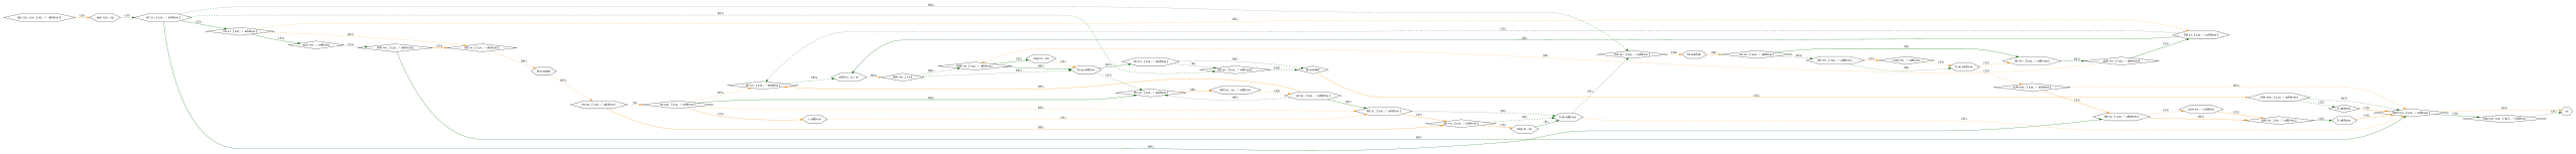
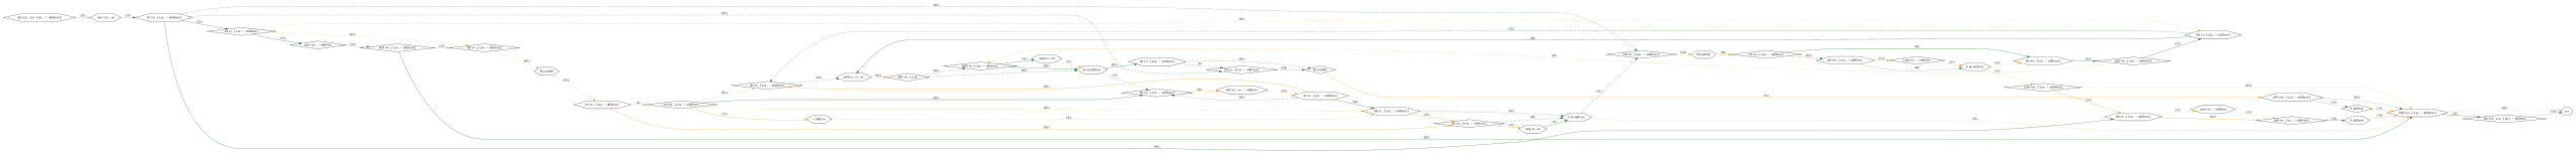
  digraph {
    fontname="Playfair Display"
    rankdir=LR
    node [fontname="Playfair Display" shape=hexagon]
    edge [color=darkgreen fontname="Playfair Display" style=dashed]
    n1 [label="stp x29 , x30 , [ sp , #- address ]!"]
    n2 [label="mov x29 , sp"]
    n3 [label="str x0 , [ x29 , # address ]"]
    n4 [label="str x1 , [ x29 , # address ]" shape=diamond]
    n5 [label="ldr x0 , [ x29 , # address ]" shape=diamond]
    n6 [label="ldr x0 , [ x29 , # address ]"]
    n7 [label="ldr x0 , [ x29 , # address ]" shape=diamond]
    n8 [label="mov w0 , # address" shape=diamond]
    n9 [label="ldr x0 , [ x29 , # address ]" shape=diamond]
    n10 [label="ldr x1 , [ x29 , # address ]"]
    n11 [label="bl symbol"]
    n12 [label="mov w1 , # address"]
    n13 [label="strb w1 , [ x0 , # address ]" shape=diamond]
    n14 [label="bl symbol" shape=diamond]
    n15 [label="strb w0 , [ x29 , # address ]" shape=diamond]
    n16 [label="bl symbol"]
    n17 [label="ldr x0 , [ x29 , # address ]" shape=diamond]
    n18 [label="add x0 , x1 , x0"]
-   n19 [label="ldrb w0 , [ x29 , # address ]" shape=diamond]
+   n19 [label="ldrb w0 , [ x29 , # address ]"]
    n20 [label="ldp x29 , x30 , [ sp ] , # address" shape=diamond]
    n21 [label=ret]
    n22 [label="str x0 , [ x29 , # address ]"]
    n23 [label="str xzr , [ x29 , # address ]" shape=diamond]
    n24 [label="ldr x0 , [ x29 , # address ]" shape=diamond]
    n25 [label="b address"]
    n26 [label="ldr x1 , [ x29 , # address ]"]
    n27 [label="ldr x0 , [ x29 , # address ]" shape=diamond]
    n28 [label="b.lo address"]
    n29 [label="cmp x1 , x0"]
    n30 [label="add x0 , x0 , # address"]
    n31 [label="str w0 , [ x29 , # address ]" shape=diamond]
    n32 [label="ldr w0 , [ x29 , # address ]"]
    n33 [label="ldr w0 , [ x29 , # address ]"]
    n34 [label="cmn w0 , # address" shape=diamond]
    n35 [label="b.ne address"]
    n36 [label="strb w0 , [ x29 , # address ]" shape=diamond]
    n37 [label="ldr w1 , [ x29 , # address ]"]
    n38 [label="strb wzr , [ x29 , # address ]" shape=diamond]
    n39 [label="ldrb w1 , [ x29 , # address ]" shape=diamond]
    n40 [label="b.eq address"]
    n41 [label="cmp w1 , w0"]
    n42 [label="ldrb w0 , [ x0 ]" shape=diamond]
    n43 [label="str x0 , [ x29 , # address ]"]
    n44 [label="strb wzr , [ x29 , # address ]"]
    n45 [label="b address"]
    n46 [label="b address" shape=diamond]
    n1 -> n2 [color=darkorange label=CFG style=solid]
    n2 -> n3 [label=CFG]
    n3 -> n4 [label=CFG style=solid]
    n3 -> n5 [label=DFG]
    n3 -> n6 [label=DFG style=solid]
    n3 -> n7 [label=DFG]
    n4 -> n8 [label=CFG style=solid]
    n4 -> n9 [color=darkorange label=DFG]
    n4 -> n10 [color=darkorange label=DFG]
    n5 -> n11 [color=darkorange label=DFG]
    n6 -> n12 [color=darkorange label=CFG]
    n6 -> n13 [color=darkorange label=DFG style=solid]
    n7 -> n14 [label=DFG]
    n8 -> n15 [label=CFG]
    n9 -> n16 [color=darkorange label=DFG]
    n10 -> n17 [label=CFG]
    n10 -> n18 [label=DFG style=solid]
    n11 -> n31 [color=darkorange label=DFG style=solid]
-   n12 -> n13 [color=darkorange label=CFG style=solid]
+   n12 -> n13 [color=darkorange label=CFG]
    n13 -> n45 [label=CFG style=solid]
    n14 -> n44 [color=darkorange label=CFG style=solid]
    n15 -> n9 [color=darkorange label=CFG style=solid]
    n15 -> n19 [label=DFG style=solid]
    n16 -> n22 [color=darkorange label=DFG]
    n17 -> n18 [label=DFG]
    n18 -> n42 [color=darkorange label=DFG]
    n19 -> n20 [label=CFG style=solid]
    n19 -> n21 [color=darkorange label=DFG]
    n20 -> n21 [label=CFG]
    n22 -> n23 [color=darkorange label=CFG]
    n22 -> n24 [color=darkorange label=DFG style=solid]
    n23 -> n17 [color=darkorange label=DFG]
    n23 -> n25 [color=darkorange label=CFG style=solid]
    n23 -> n26 [color=darkorange label=DFG]
    n23 -> n27 [label=DFG style=solid]
    n24 -> n28 [label=DFG]
    n24 -> n29 [color=darkorange label=CFG style=solid]
    n25 -> n26 [color=darkorange label=CFG]
    n26 -> n24 [color=darkorange label=CFG style=solid]
    n26 -> n28 [label=DFG]
    n27 -> n30 [color=darkorange label=DFG style=solid]
    n28 -> n5 [label=CFG]
    n28 -> n19 [color=darkorange label=CFG]
    n29 -> n28 [label=CFG style=solid]
    n30 -> n43 [color=darkorange label=DFG]
    n31 -> n32 [label=DFG]
    n31 -> n33 [label=DFG style=solid]
    n32 -> n34 [color=darkorange label=CFG style=solid]
    n32 -> n35 [label=DFG]
    n33 -> n36 [label=DFG style=solid]
    n34 -> n35 [color=darkorange label=CFG]
    n35 -> n33 [color=darkorange label=CFG]
    n35 -> n38 [color=darkorange label=CFG]
    n36 -> n10 [label=CFG style=solid]
    n36 -> n39 [color=darkorange label=DFG]
    n37 -> n7 [label=CFG]
    n37 -> n14 [label=DFG]
    n38 -> n6 [color=darkorange label=CFG style=solid]
    n38 -> n19 [color=darkorange label=DFG]
    n39 -> n40 [label=DFG style=solid]
    n39 -> n41 [label=CFG style=solid]
    n40 -> n27 [label=CFG]
    n40 -> n37 [label=DFG style=solid]
    n41 -> n40 [color=darkorange label=CFG]
    n42 -> n39 [label=DFG]
    n42 -> n40 [label=DFG]
    n43 -> n17 [color=darkorange label=DFG style=solid]
    n43 -> n26 [label=DFG style=solid]
    n43 -> n27 [label=DFG]
    n44 -> n19 [label=DFG]
    n44 -> n46 [label=CFG]
    n45 -> n19 [color=darkorange label=CFG style=solid]
    n46 -> n19 [color=darkorange label=CFG style=solid]
  }
